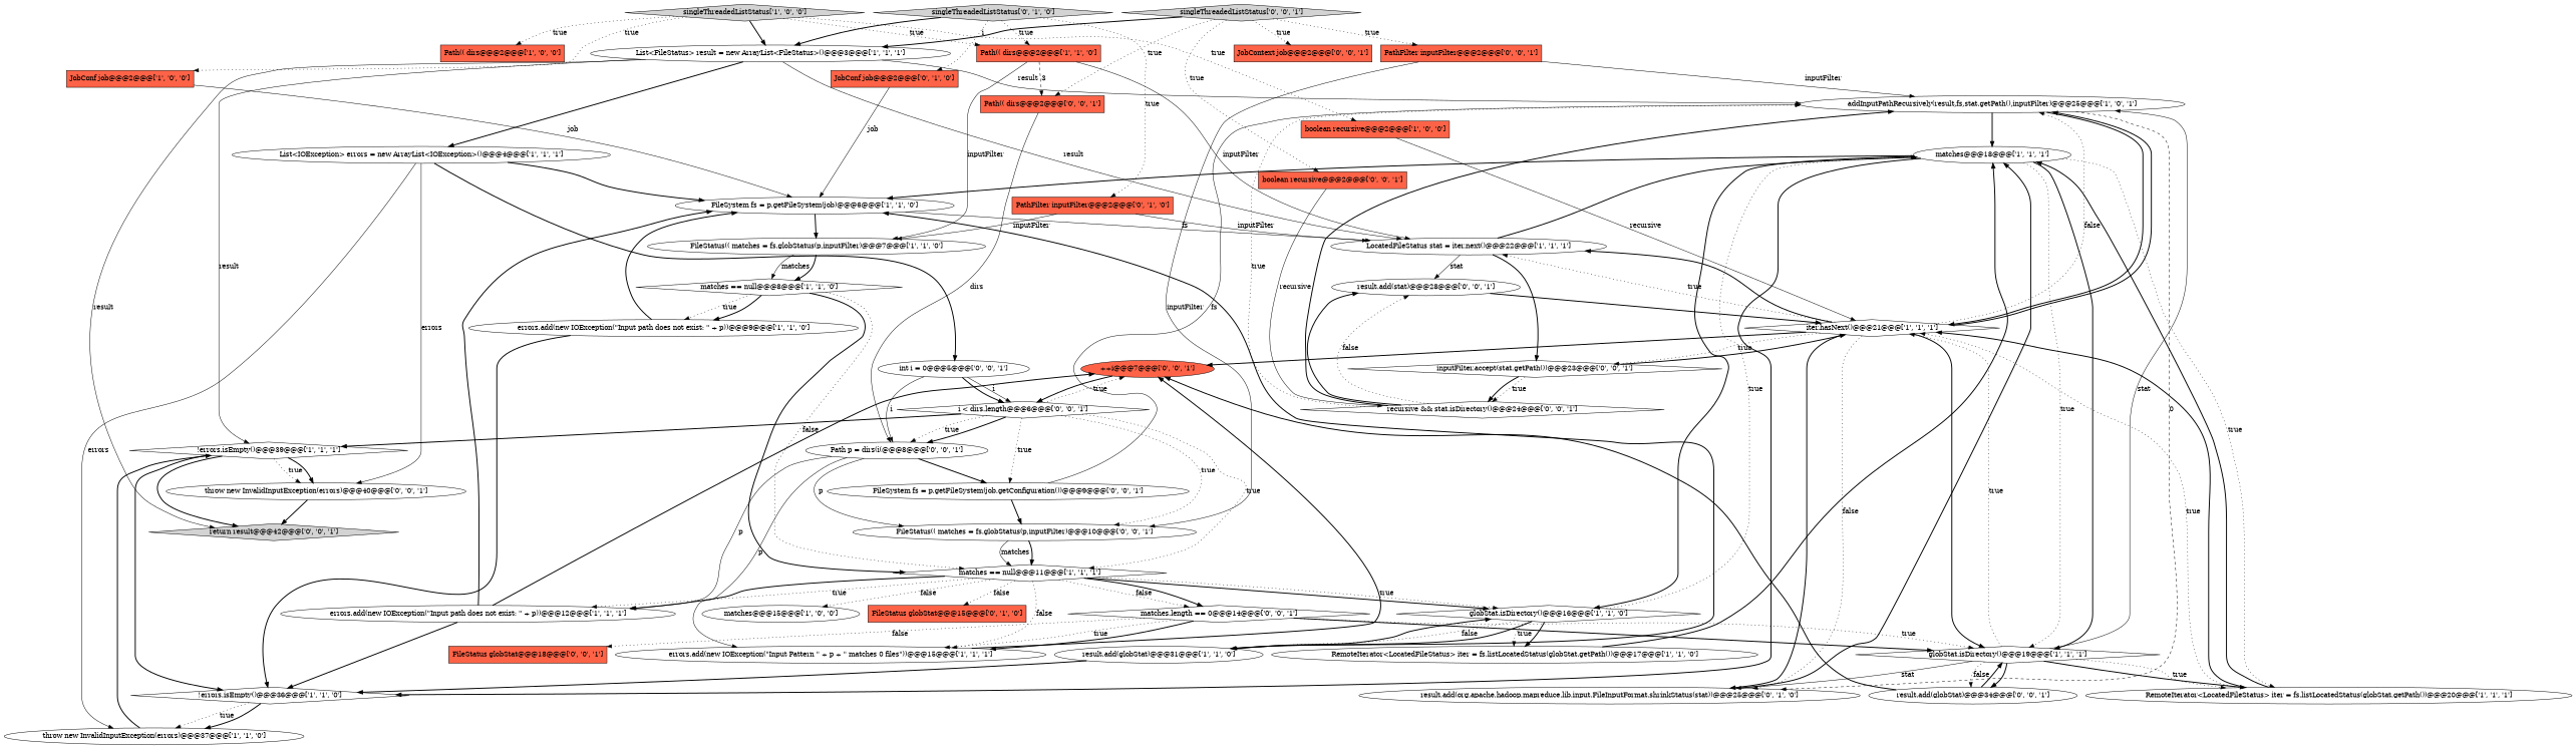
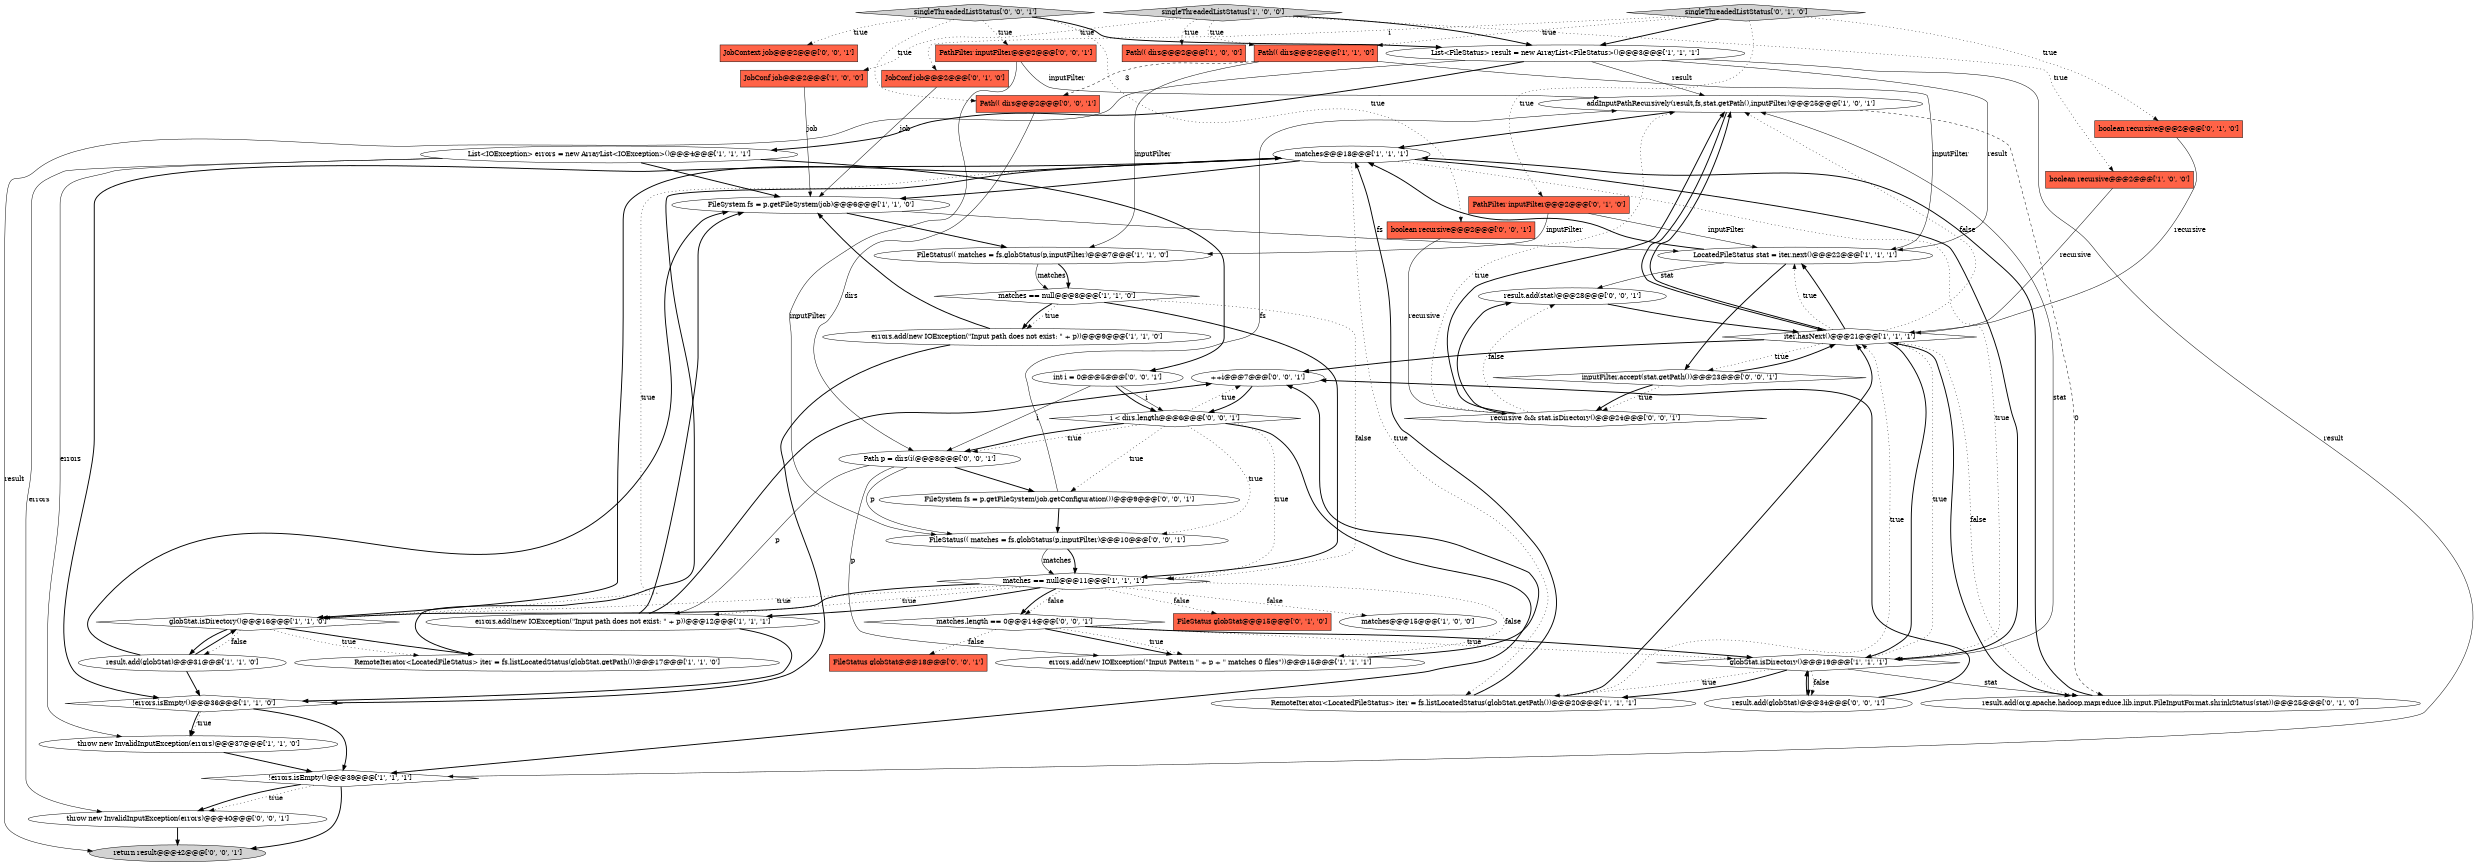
  digraph {
    node [fillcolor=white shape=ellipse style=filled]
    edge [style=bold]
    n1 [fillcolor=tomato label="JobContext job@@@2@@@['0', '0', '1']" shape=box]
    n2 [label="!errors.isEmpty()@@@39@@@['1', '1', '1']" shape=diamond]
    n3 [label="throw new InvalidInputException(errors)@@@40@@@['0', '0', '1']"]
-   n4 [fillcolor=lightgray label="return result@@@42@@@['0', '0', '1']" shape=diamond]
+   n4 [fillcolor=lightgray label="return result@@@42@@@['0', '0', '1']"]
    n5 [fillcolor=tomato label="PathFilter inputFilter@@@2@@@['0', '0', '1']" shape=box]
    n6 [label="addInputPathRecursively(result,fs,stat.getPath(),inputFilter)@@@25@@@['1', '0', '1']"]
    n7 [label="FileStatus(( matches = fs.globStatus(p,inputFilter)@@@10@@@['0', '0', '1']"]
    n8 [label="matches@@@18@@@['1', '1', '1']"]
    n9 [label="iter.hasNext()@@@21@@@['1', '1', '1']" shape=diamond]
    n10 [label="result.add(org.apache.hadoop.mapreduce.lib.input.FileInputFormat.shrinkStatus(stat))@@@25@@@['0', '1', '0']"]
    n11 [label="matches == null@@@11@@@['1', '1', '1']" shape=diamond]
    n12 [label="List<IOException> errors = new ArrayList<IOException>()@@@4@@@['1', '1', '1']"]
    n13 [label="int i = 0@@@5@@@['0', '0', '1']"]
    n14 [label="throw new InvalidInputException(errors)@@@37@@@['1', '1', '0']"]
    n15 [label="FileSystem fs = p.getFileSystem(job)@@@6@@@['1', '1', '0']"]
    n16 [label="Path p = dirs(i(@@@8@@@['0', '0', '1']"]
    n17 [label="i < dirs.length@@@6@@@['0', '0', '1']" shape=diamond]
    n18 [label="LocatedFileStatus stat = iter.next()@@@22@@@['1', '1', '1']"]
    n19 [label="FileStatus(( matches = fs.globStatus(p,inputFilter)@@@7@@@['1', '1', '0']"]
    n20 [label="!errors.isEmpty()@@@36@@@['1', '1', '0']" shape=diamond]
    n21 [fillcolor=tomato label="FileStatus globStat@@@15@@@['0', '1', '0']" shape=box]
    n22 [fillcolor=lightgray label="singleThreadedListStatus['0', '1', '0']" shape=diamond]
    n23 [fillcolor=tomato label="JobConf job@@@2@@@['0', '1', '0']" shape=box]
    n24 [fillcolor=tomato label="Path(( dirs@@@2@@@['1', '1', '0']" shape=box]
+   n25 [fillcolor=tomato label="boolean recursive@@@2@@@['0', '1', '0']" shape=box]
    n26 [fillcolor=tomato label="PathFilter inputFilter@@@2@@@['0', '1', '0']" shape=box]
    n27 [label="List<FileStatus> result = new ArrayList<FileStatus>()@@@3@@@['1', '1', '1']"]
    n28 [fillcolor=tomato label="Path(( dirs@@@2@@@['0', '0', '1']" shape=box]
    n29 [label="matches.length == 0@@@14@@@['0', '0', '1']" shape=diamond]
    n30 [fillcolor=tomato label="FileStatus globStat@@@18@@@['0', '0', '1']" shape=box]
    n31 [label="errors.add(new IOException(\"Input Pattern \" + p + \" matches 0 files\"))@@@15@@@['1', '1', '1']"]
    n32 [label="globStat.isDirectory()@@@19@@@['1', '1', '1']" shape=diamond]
-   n33 [fillcolor=tomato label="++i@@@7@@@['0', '0', '1']"]
+   n33 [label="++i@@@7@@@['0', '0', '1']"]
    n34 [label="result.add(globStat)@@@34@@@['0', '0', '1']"]
    n35 [label="RemoteIterator<LocatedFileStatus> iter = fs.listLocatedStatus(globStat.getPath())@@@20@@@['1', '1', '1']"]
    n36 [label="globStat.isDirectory()@@@16@@@['1', '1', '0']" shape=diamond]
    n37 [label="errors.add(new IOException(\"Input path does not exist: \" + p))@@@12@@@['1', '1', '1']"]
    n38 [label="FileSystem fs = p.getFileSystem(job.getConfiguration())@@@9@@@['0', '0', '1']"]
    n39 [label="result.add(globStat)@@@31@@@['1', '1', '0']"]
    n40 [label="RemoteIterator<LocatedFileStatus> iter = fs.listLocatedStatus(globStat.getPath())@@@17@@@['1', '1', '0']"]
    n41 [label="matches@@@15@@@['1', '0', '0']"]
    n42 [label="inputFilter.accept(stat.getPath())@@@23@@@['0', '0', '1']" shape=diamond]
    n43 [label="recursive && stat.isDirectory()@@@24@@@['0', '0', '1']" shape=diamond]
    n44 [label="result.add(stat)@@@28@@@['0', '0', '1']"]
    n45 [label="matches == null@@@8@@@['1', '1', '0']" shape=diamond]
    n46 [fillcolor=tomato label="boolean recursive@@@2@@@['0', '0', '1']" shape=box]
    n47 [label="errors.add(new IOException(\"Input path does not exist: \" + p))@@@9@@@['1', '1', '0']"]
    n48 [fillcolor=tomato label="boolean recursive@@@2@@@['1', '0', '0']" shape=box]
    n49 [fillcolor=tomato label="JobConf job@@@2@@@['1', '0', '0']" shape=box]
    n50 [fillcolor=lightgray label="singleThreadedListStatus['0', '0', '1']" shape=diamond]
    n51 [fillcolor=tomato label="Path(( dirs@@@2@@@['1', '0', '0']" shape=box]
    n52 [fillcolor=lightgray label="singleThreadedListStatus['1', '0', '0']" shape=diamond]
    n2 -> n3 [label=true style=dotted]
    n2 -> n3
    n2 -> n4
    n3 -> n4
    n5 -> n6 [label=inputFilter style=solid]
    n5 -> n7 [label=inputFilter style=solid]
    n6 -> n8
    n6 -> n9
    n6 -> n10 [label=0 style=dashed]
    n7 -> n11
    n7 -> n11 [label=matches style=solid]
    n8 -> n15
    n8 -> n20
    n8 -> n32 [label=true style=dotted]
    n8 -> n32
    n8 -> n35 [label=true style=dotted]
    n8 -> n36
    n9 -> n6
    n9 -> n6 [label=false style=dotted]
    n9 -> n10
    n9 -> n10 [label=false style=dotted]
    n9 -> n18
    n9 -> n18 [label=true style=dotted]
    n9 -> n32
    n9 -> n33
    n9 -> n42 [label=true style=dotted]
    n10 -> n8
    n11 -> n21 [label=false style=dotted]
    n11 -> n29 [label=false style=dotted]
    n11 -> n29
    n11 -> n31 [label=false style=dotted]
    n11 -> n36
    n11 -> n36 [label=true style=dotted]
    n11 -> n37 [label=true style=dotted]
    n11 -> n37
    n11 -> n41 [label=false style=dotted]
    n12 -> n3 [label=errors style=solid]
    n12 -> n13
    n12 -> n14 [label=errors style=solid]
    n12 -> n15
    n13 -> n16 [label=i style=solid]
    n13 -> n17 [label=i style=solid]
    n13 -> n17
    n14 -> n2
    n15 -> n18 [label=fs style=solid]
    n15 -> n19
    n16 -> n7 [label=p style=solid]
    n16 -> n31 [label=p style=solid]
    n16 -> n37 [label=p style=solid]
    n16 -> n38
    n17 -> n2
    n17 -> n7 [label=true style=dotted]
    n17 -> n11 [label=true style=dotted]
    n17 -> n16 [label=true style=dotted]
    n17 -> n16
    n17 -> n33 [label=true style=dotted]
    n17 -> n38 [label=true style=dotted]
    n18 -> n8
    n18 -> n42
    n18 -> n44 [label=stat style=solid]
    n19 -> n45 [label=matches style=solid]
    n19 -> n45
-   n2 -> n20
+   n20 -> n2
    n20 -> n14 [label=true style=dotted]
    n20 -> n14
    n22 -> n23 [label=i style=dotted]
    n22 -> n24 [label=true style=dotted]
+   n22 -> n25 [label=true style=dotted]
    n22 -> n26 [label=true style=dotted]
    n22 -> n27
    n23 -> n15 [label=job style=solid]
    n24 -> n18 [label=inputFilter style=solid]
    n24 -> n19 [label=inputFilter style=solid]
    n24 -> n28 [label=3 style=dashed]
+   n25 -> n9 [label=recursive style=solid]
    n26 -> n18 [label=inputFilter style=solid]
    n26 -> n19 [label=inputFilter style=solid]
    n27 -> n2 [label=result style=solid]
    n27 -> n4 [label=result style=solid]
    n27 -> n6 [label=result style=solid]
    n27 -> n12
    n27 -> n18 [label=result style=solid]
    n28 -> n16 [label=dirs style=solid]
    n29 -> n30 [label=false style=dotted]
    n29 -> n31
    n29 -> n31 [label=true style=dotted]
    n29 -> n32 [label=true style=dotted]
    n29 -> n32
    n31 -> n33
    n32 -> n6 [label=stat style=solid]
    n32 -> n9 [label=true style=dotted]
    n32 -> n10 [label=stat style=solid]
    n32 -> n34
    n32 -> n34 [label=false style=dotted]
    n32 -> n35 [label=true style=dotted]
    n32 -> n35
    n33 -> n17
    n34 -> n32
    n34 -> n33
    n35 -> n8
    n35 -> n9
    n35 -> n9 [label=true style=dotted]
    n36 -> n8 [label=true style=dotted]
    n36 -> n39 [label=false style=dotted]
    n36 -> n39
    n36 -> n40
    n36 -> n40 [label=true style=dotted]
    n37 -> n15
    n37 -> n20
    n37 -> n33
    n38 -> n6 [label=fs style=solid]
    n38 -> n7
    n39 -> n15
    n39 -> n20
    n39 -> n36
    n40 -> n8
    n42 -> n9
    n42 -> n43 [label=true style=dotted]
    n42 -> n43
    n43 -> n6 [label=true style=dotted]
    n43 -> n6
    n43 -> n44
    n43 -> n44 [label=false style=dotted]
    n44 -> n9
    n45 -> n11
    n45 -> n11 [label=false style=dotted]
    n45 -> n47 [label=true style=dotted]
    n45 -> n47
    n46 -> n43 [label=recursive style=solid]
    n47 -> n15
    n47 -> n20
    n48 -> n9 [label=recursive style=solid]
    n49 -> n15 [label=job style=solid]
    n50 -> n1 [label=true style=dotted]
    n50 -> n5 [label=true style=dotted]
    n50 -> n27
    n50 -> n28 [label=true style=dotted]
    n50 -> n46 [label=true style=dotted]
    n52 -> n24 [label=true style=dotted]
    n52 -> n27
    n52 -> n48 [label=true style=dotted]
    n52 -> n49 [label=true style=dotted]
    n52 -> n51 [label=true style=dotted]
  }
